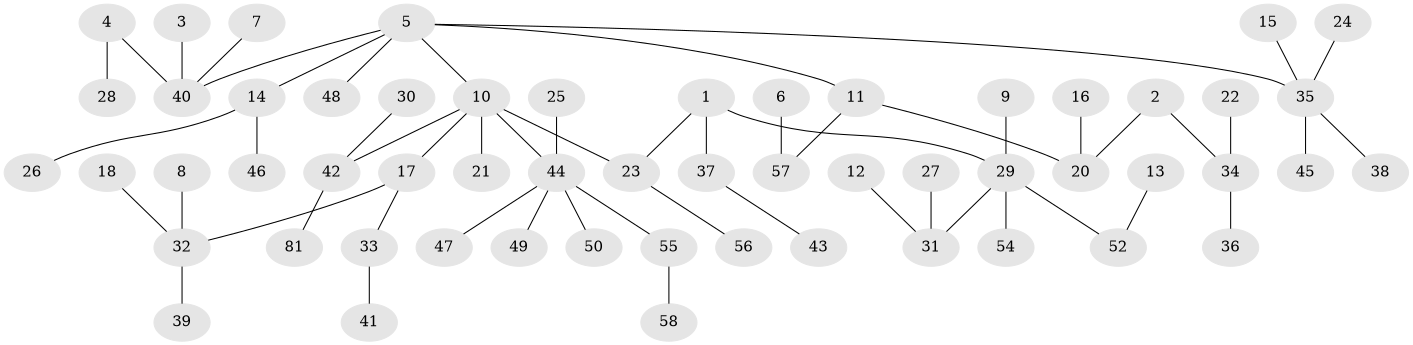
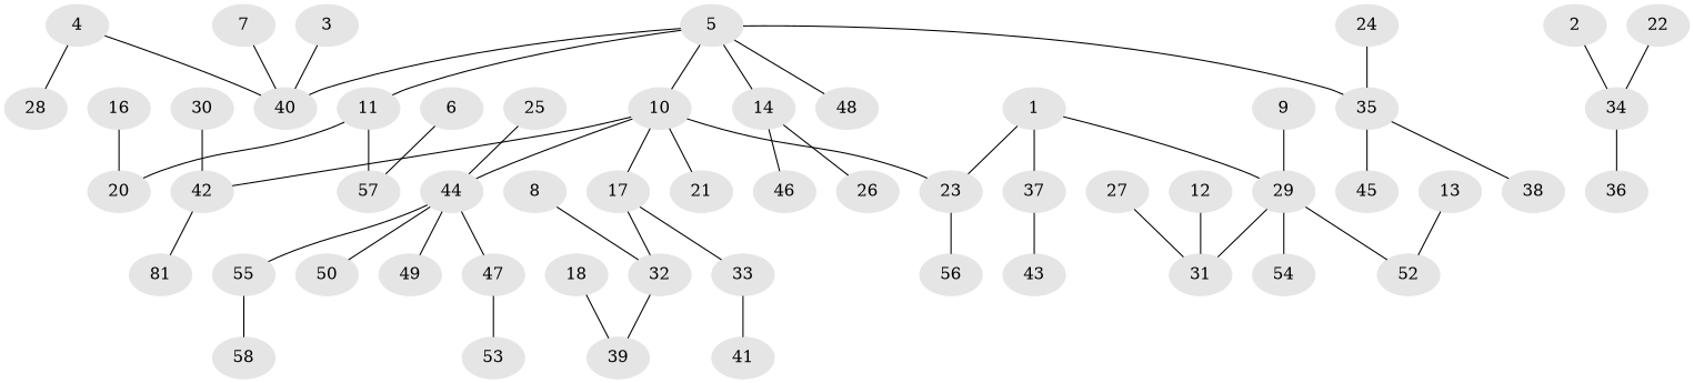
  graph {
    node [color=gray90 style=filled]
    edge [weight=1.0]
    1
    23
    29
    37
    56
    31
    52
    54
    43
    2
    20
    34
    36
    3
    40
    4
    28
    5
    10
    11
    14
    35
    48
    17
    21
    42
    44
    57
    26
    46
    38
    45
    6
    7
    8
    32
    39
    9
    33
    n40 [label=81]
    47
    49
    50
    55
    12
    13
-   15
    16
    41
    18
    22
    24
    25
    27
    30
+   53
    58
    1 -- 23
    1 -- 29
    1 -- 37
    23 -- 56
    29 -- 31
    29 -- 52
    29 -- 54
    37 -- 43
-   2 -- 20
    2 -- 34
    34 -- 36
    3 -- 40
    4 -- 40
    4 -- 28
    5 -- 40
    5 -- 10
    5 -- 11
    5 -- 14
    5 -- 35
    5 -- 48
    10 -- 23
    10 -- 17
    10 -- 21
    10 -- 42
    10 -- 44
    11 -- 20
    11 -- 57
    14 -- 26
    14 -- 46
    35 -- 38
    35 -- 45
    17 -- 32
    17 -- 33
    42 -- n40
    44 -- 47
    44 -- 49
    44 -- 50
    44 -- 55
    6 -- 57
    7 -- 40
    8 -- 32
    32 -- 39
    9 -- 29
    33 -- 41
+   47 -- 53
    55 -- 58
    12 -- 31
    13 -- 52
-   15 -- 35
    16 -- 20
-   18 -- 32
+   18 -- 39
    22 -- 34
    24 -- 35
    25 -- 44
    27 -- 31
    30 -- 42
  }
